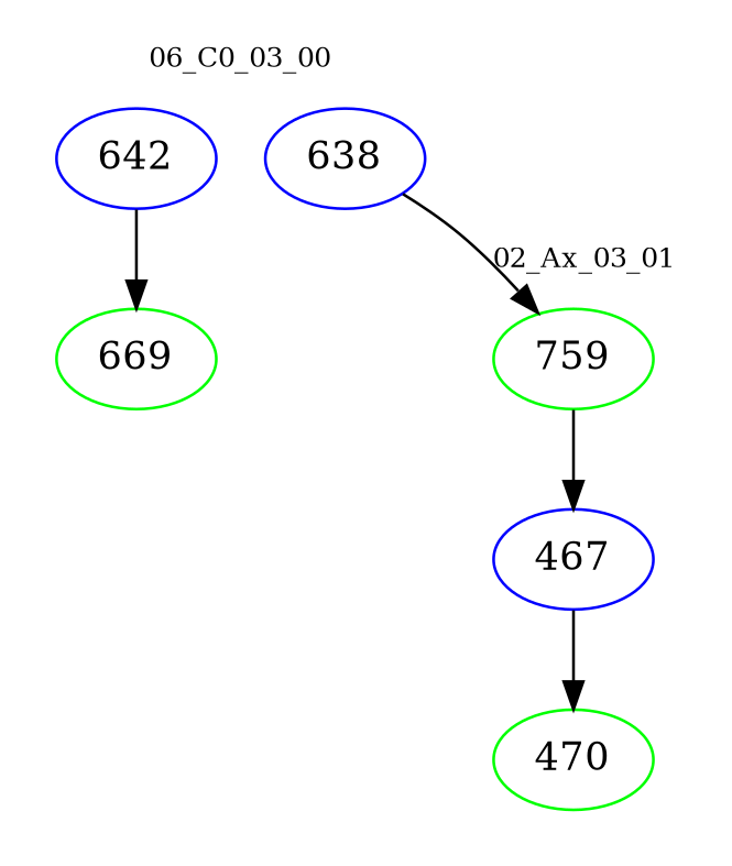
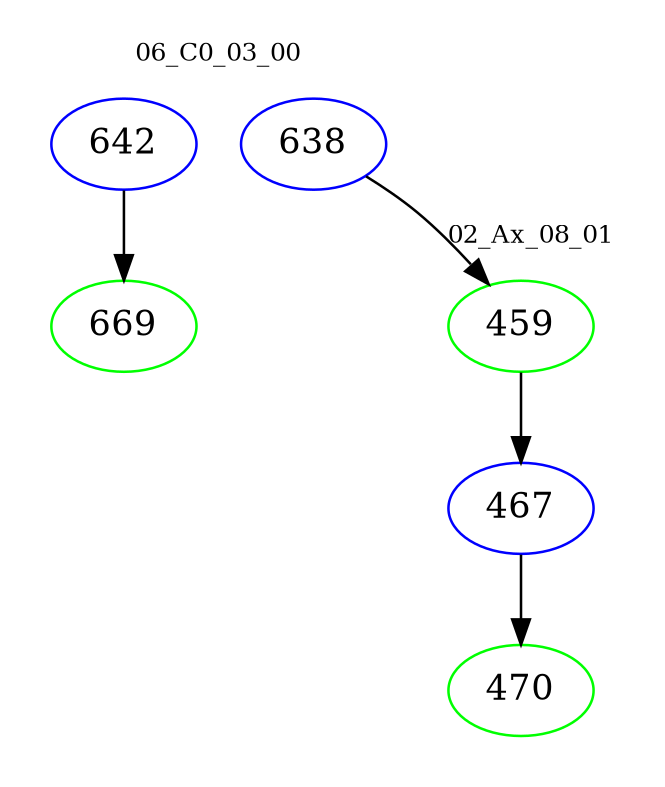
  digraph {
    node [color=green]
    edge [color=black]
-   n1 [label=759]
+   n1 [label=459]
    n2 [color=blue label=467]
    n3 [label=470]
    n4 [color=blue label=638]
    n5 [color=blue label=642]
    n6 [label=669]
    subgraph cluster_1 {
      color=white
      fontsize=10
-     label="02_Ax_03_01"
+     label="02_Ax_08_01"
      n1
      n2
      n3
    }
    subgraph cluster_2 {
      color=white
      fontsize=10
      label="06_C0_03_00"
      n4
      n5
      n6
    }
    n1 -> n2
    n2 -> n3
    n4 -> n1
    n5 -> n6
  }
